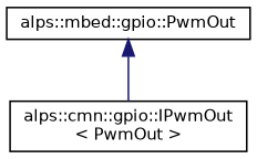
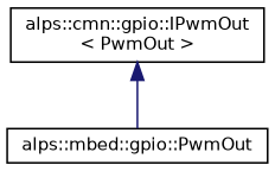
  digraph {
    rankdir=TB
    node [color=black fillcolor=white fontname=Helvetica fontsize=10 shape=record style=filled]
    n1 [height=0.2 label="alps::cmn::gpio::IPwmOut\l\< PwmOut \>" width=0.4]
    n2 [height=0.2 label="alps::mbed::gpio::PwmOut" width=0.4]
-   n2 -> n1 [color=midnightblue dir=back fontname=Helvetica fontsize=10 labelfontname=Helvetica labelfontsize=10 style=solid]
+   n1 -> n2 [color=midnightblue dir=back fontname=Helvetica fontsize=10 labelfontname=Helvetica labelfontsize=10 style=solid]
  }
